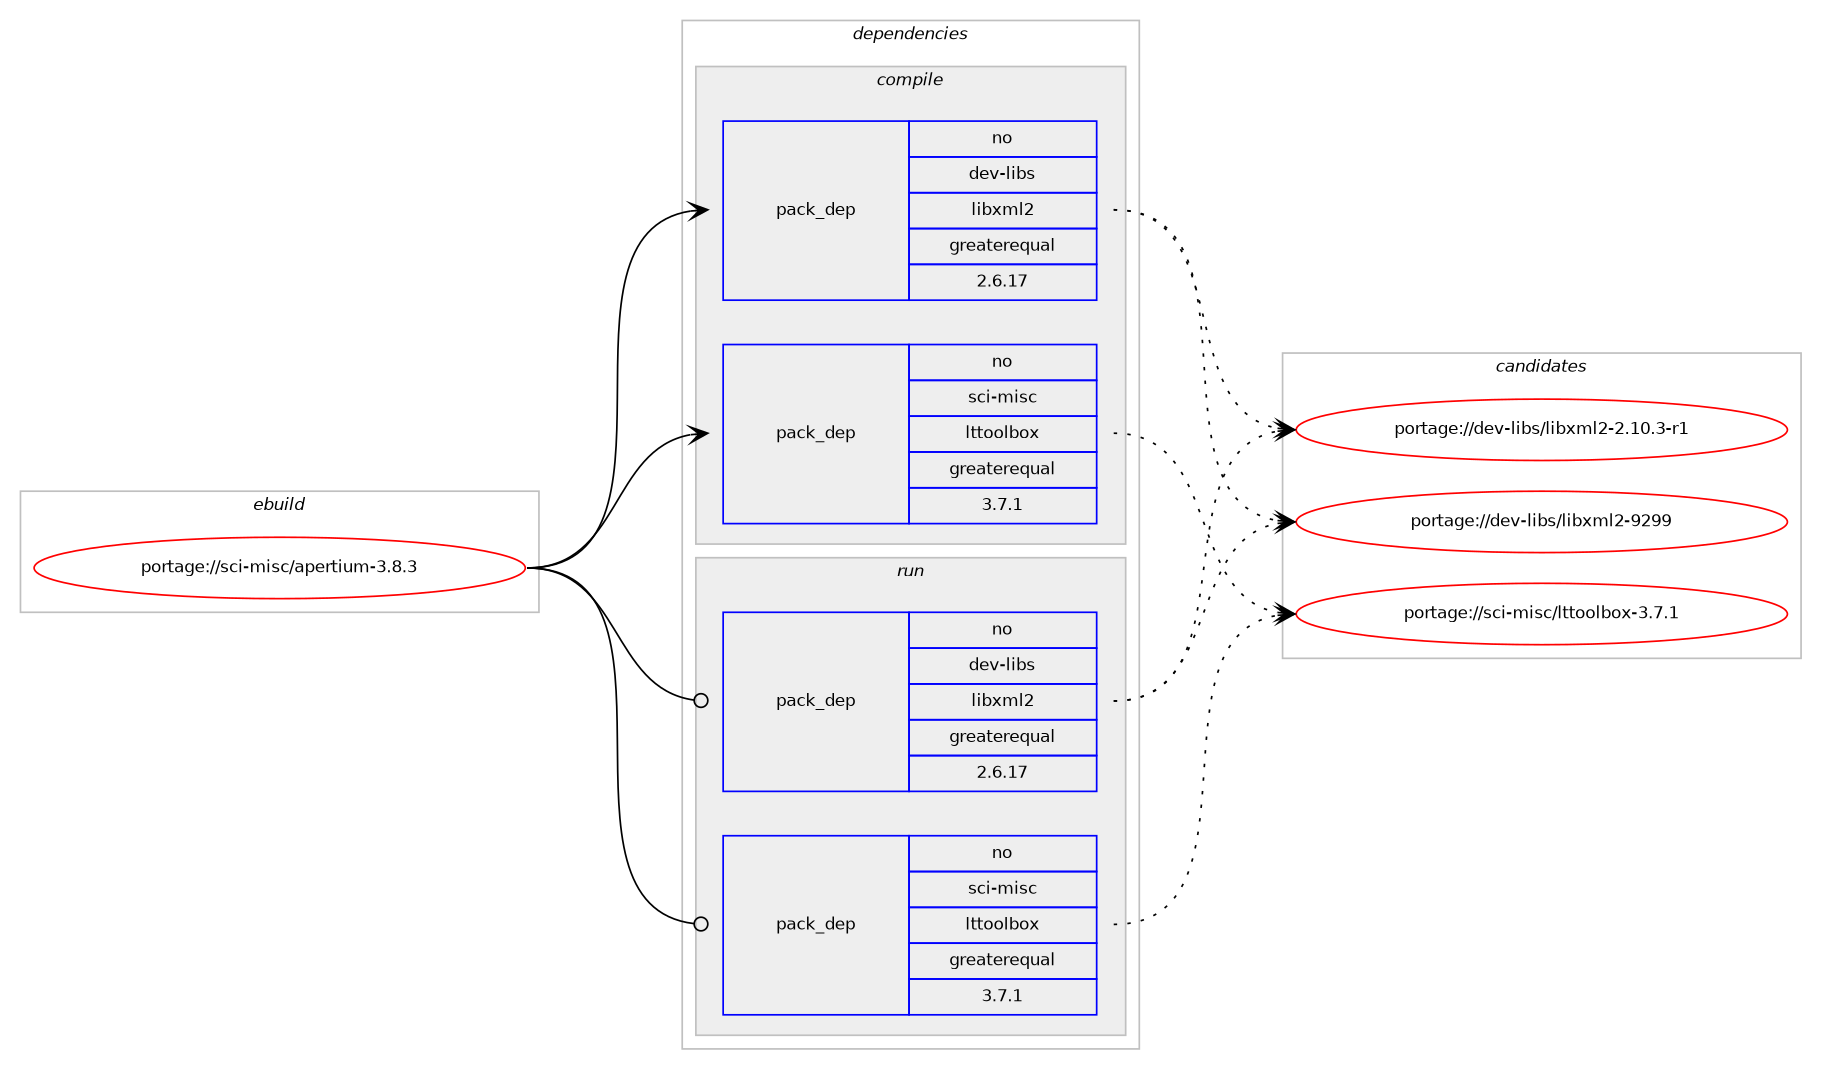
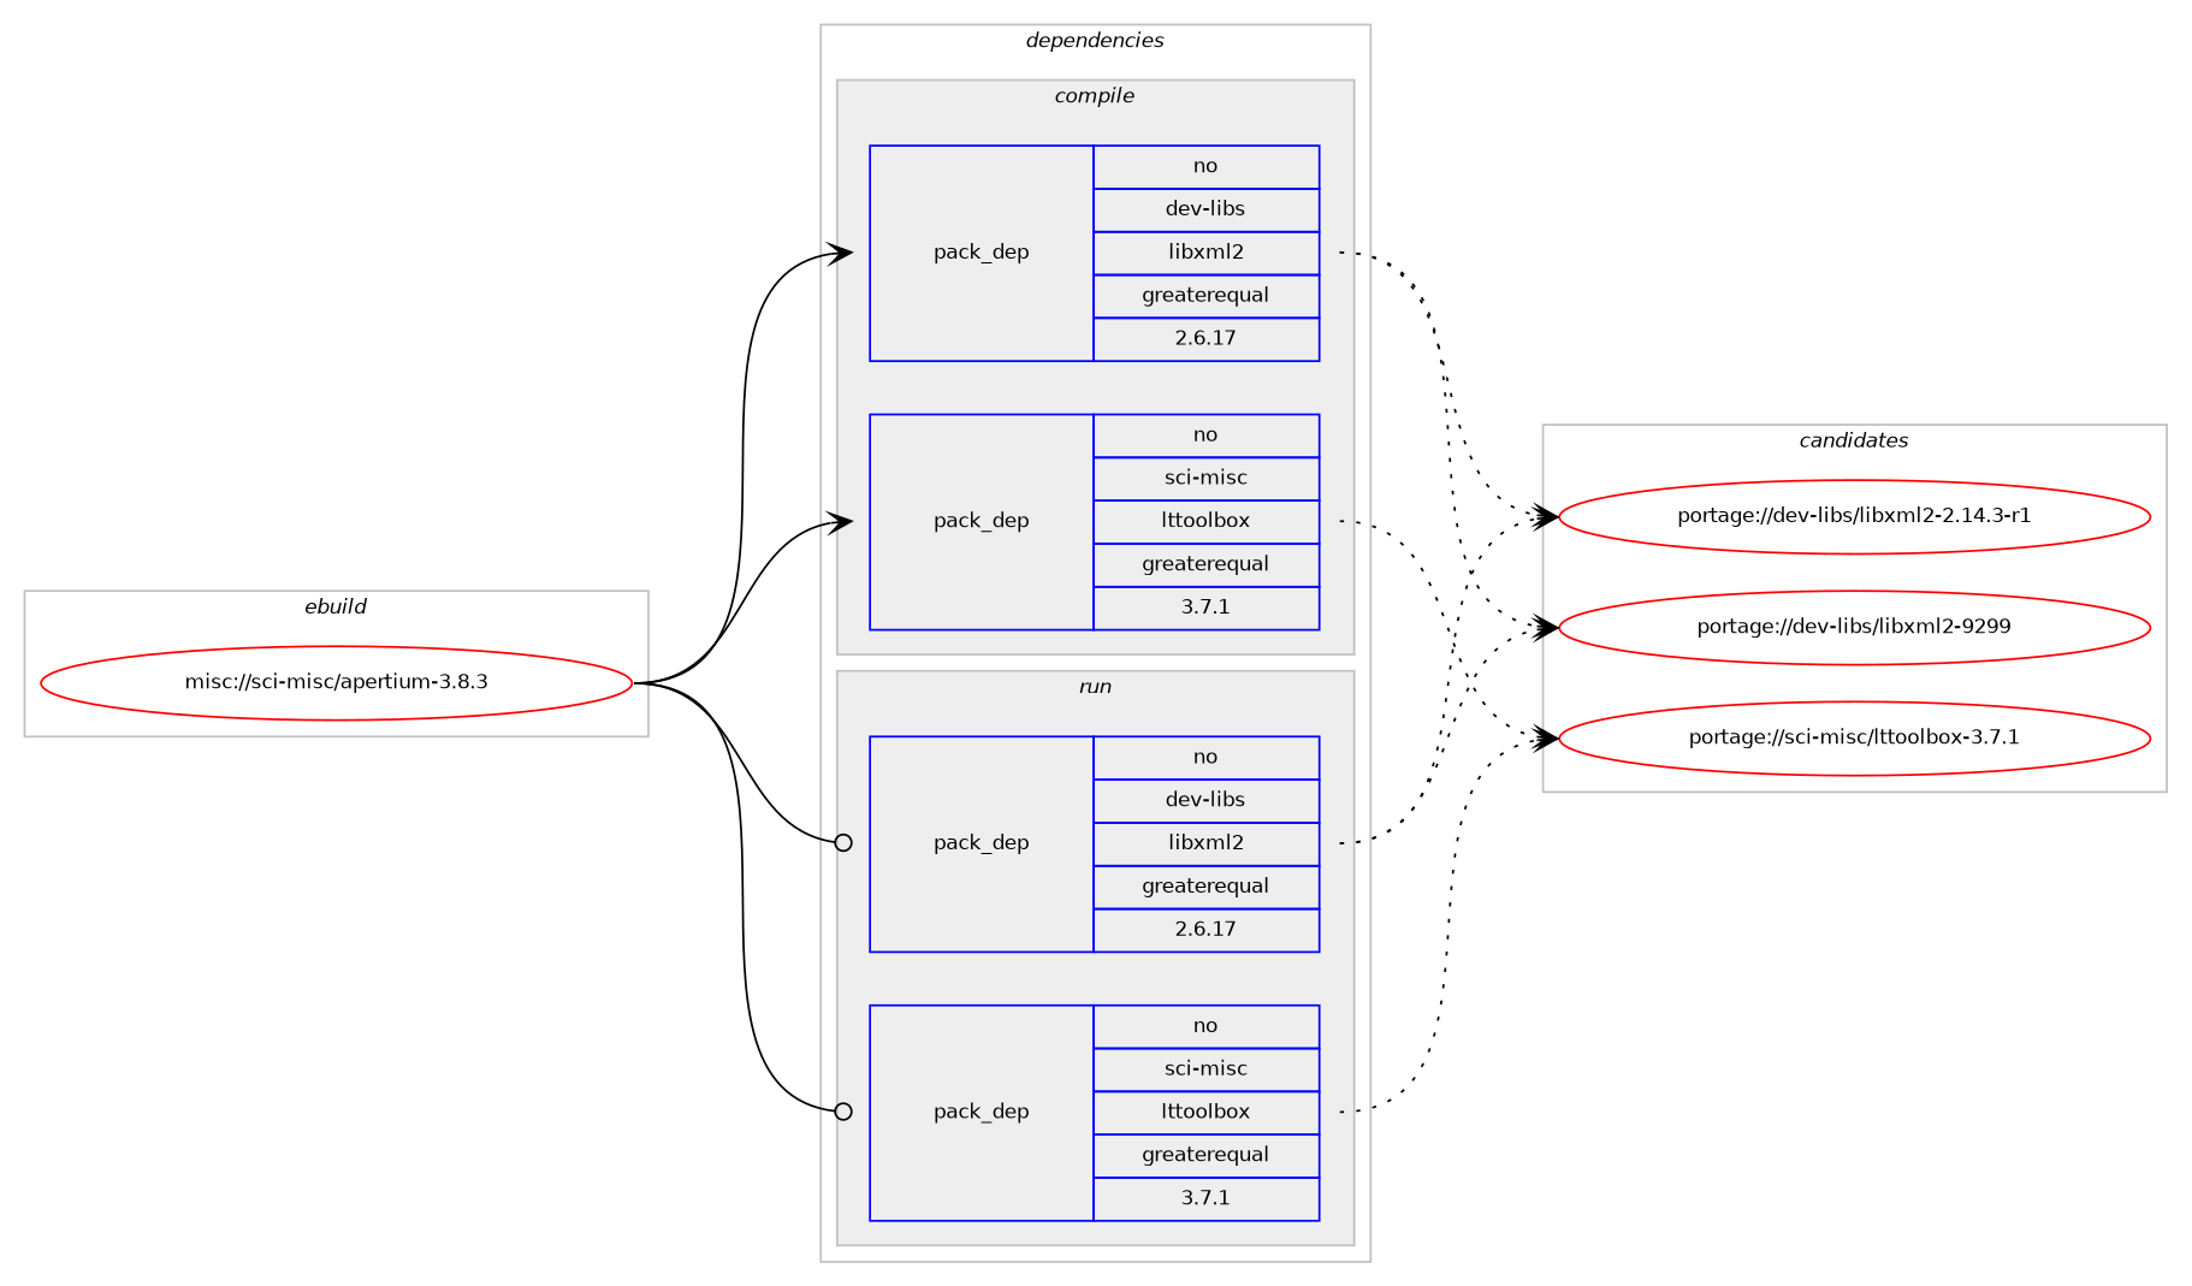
  digraph {
    compound=true
    concentrate=true
    fontname=Helvetica
    fontsize=10
    newrank=true
    rankdir=LR
    ranksep=1.5
    node [color=red fontname=Helvetica fontsize=10]
    edge [arrowhead=vee headport=w style=dotted tailport=e weight=100]
-   n1 [label="portage://sci-misc/apertium-3.8.3" width=4]
+   n1 [label="misc://sci-misc/apertium-3.8.3" width=4]
    n2 [color=blue label=<<TABLE BORDER="0" CELLBORDER="1" CELLSPACING="0" CELLPADDING="4" WIDTH="220"><TR><TD ROWSPAN="6" CELLPADDING="30">pack_dep</TD></TR><TR><TD WIDTH="110">no</TD></TR><TR><TD>dev-libs</TD></TR><TR><TD>libxml2</TD></TR><TR><TD>greaterequal</TD></TR><TR><TD>2.6.17</TD></TR></TABLE>> shape=none]
    n3 [color=blue label=<<TABLE BORDER="0" CELLBORDER="1" CELLSPACING="0" CELLPADDING="4" WIDTH="220"><TR><TD ROWSPAN="6" CELLPADDING="30">pack_dep</TD></TR><TR><TD WIDTH="110">no</TD></TR><TR><TD>sci-misc</TD></TR><TR><TD>lttoolbox</TD></TR><TR><TD>greaterequal</TD></TR><TR><TD>3.7.1</TD></TR></TABLE>> shape=none]
    n4 [color=blue label=<<TABLE BORDER="0" CELLBORDER="1" CELLSPACING="0" CELLPADDING="4" WIDTH="220"><TR><TD ROWSPAN="6" CELLPADDING="30">pack_dep</TD></TR><TR><TD WIDTH="110">no</TD></TR><TR><TD>dev-libs</TD></TR><TR><TD>libxml2</TD></TR><TR><TD>greaterequal</TD></TR><TR><TD>2.6.17</TD></TR></TABLE>> shape=none]
    n5 [color=blue label=<<TABLE BORDER="0" CELLBORDER="1" CELLSPACING="0" CELLPADDING="4" WIDTH="220"><TR><TD ROWSPAN="6" CELLPADDING="30">pack_dep</TD></TR><TR><TD WIDTH="110">no</TD></TR><TR><TD>sci-misc</TD></TR><TR><TD>lttoolbox</TD></TR><TR><TD>greaterequal</TD></TR><TR><TD>3.7.1</TD></TR></TABLE>> shape=none]
-   n6 [label="portage://dev-libs/libxml2-2.10.3-r1" width=4]
+   n6 [label="portage://dev-libs/libxml2-2.14.3-r1" width=4]
    n7 [label="portage://dev-libs/libxml2-9299" width=4]
    n8 [label="portage://sci-misc/lttoolbox-3.7.1" width=4]
    subgraph cluster_1 {
      color=gray
      label=<<i>ebuild</i>>
      rank=same
      n1
    }
    subgraph cluster_2 {
      color=gray
      label=<<i>dependencies</i>>
      subgraph cluster_3 {
        color=gray
        fillcolor="#eeeeee"
        label=<<i>compile</i>>
        style=filled
        subgraph sub_4 {
          color=gray
          fillcolor="#eeeeee"
          label=<<i>compile</i>>
          style=filled
          n2
        }
        subgraph sub_5 {
          color=gray
          fillcolor="#eeeeee"
          label=<<i>compile</i>>
          style=filled
          n3
        }
      }
      subgraph cluster_6 {
        color=gray
        fillcolor="#eeeeee"
        label=<<i>compile and run</i>>
        style=filled
      }
      subgraph cluster_7 {
        color=gray
        fillcolor="#eeeeee"
        label=<<i>run</i>>
        style=filled
        subgraph sub_8 {
          color=gray
          fillcolor="#eeeeee"
          label=<<i>run</i>>
          style=filled
          n4
        }
        subgraph sub_9 {
          color=gray
          fillcolor="#eeeeee"
          label=<<i>run</i>>
          style=filled
          n5
        }
      }
    }
    subgraph cluster_10 {
      color=gray
      label=<<i>candidates</i>>
      rank=same
      subgraph sub_11 {
        color=black
        label=<<i>candidates</i>>
        nodesep=1
        rank=same
        n6
        n7
      }
      subgraph sub_12 {
        color=black
        label=<<i>candidates</i>>
        nodesep=1
        rank=same
        n8
      }
      subgraph sub_13 {
        color=black
        label=<<i>candidates</i>>
        nodesep=1
        rank=same
        n6
        n7
      }
      subgraph sub_14 {
        color=black
        label=<<i>candidates</i>>
        nodesep=1
        rank=same
        n8
      }
    }
    n1 -> n2 [style=solid weight=20]
    n1 -> n3 [style=solid weight=20]
    n1 -> n4 [arrowhead=odot style=solid weight=20]
    n1 -> n5 [arrowhead=odot style=solid weight=20]
    n2 -> n6
    n2 -> n7
    n3 -> n8
    n4 -> n6
    n4 -> n7
    n5 -> n8
  }
